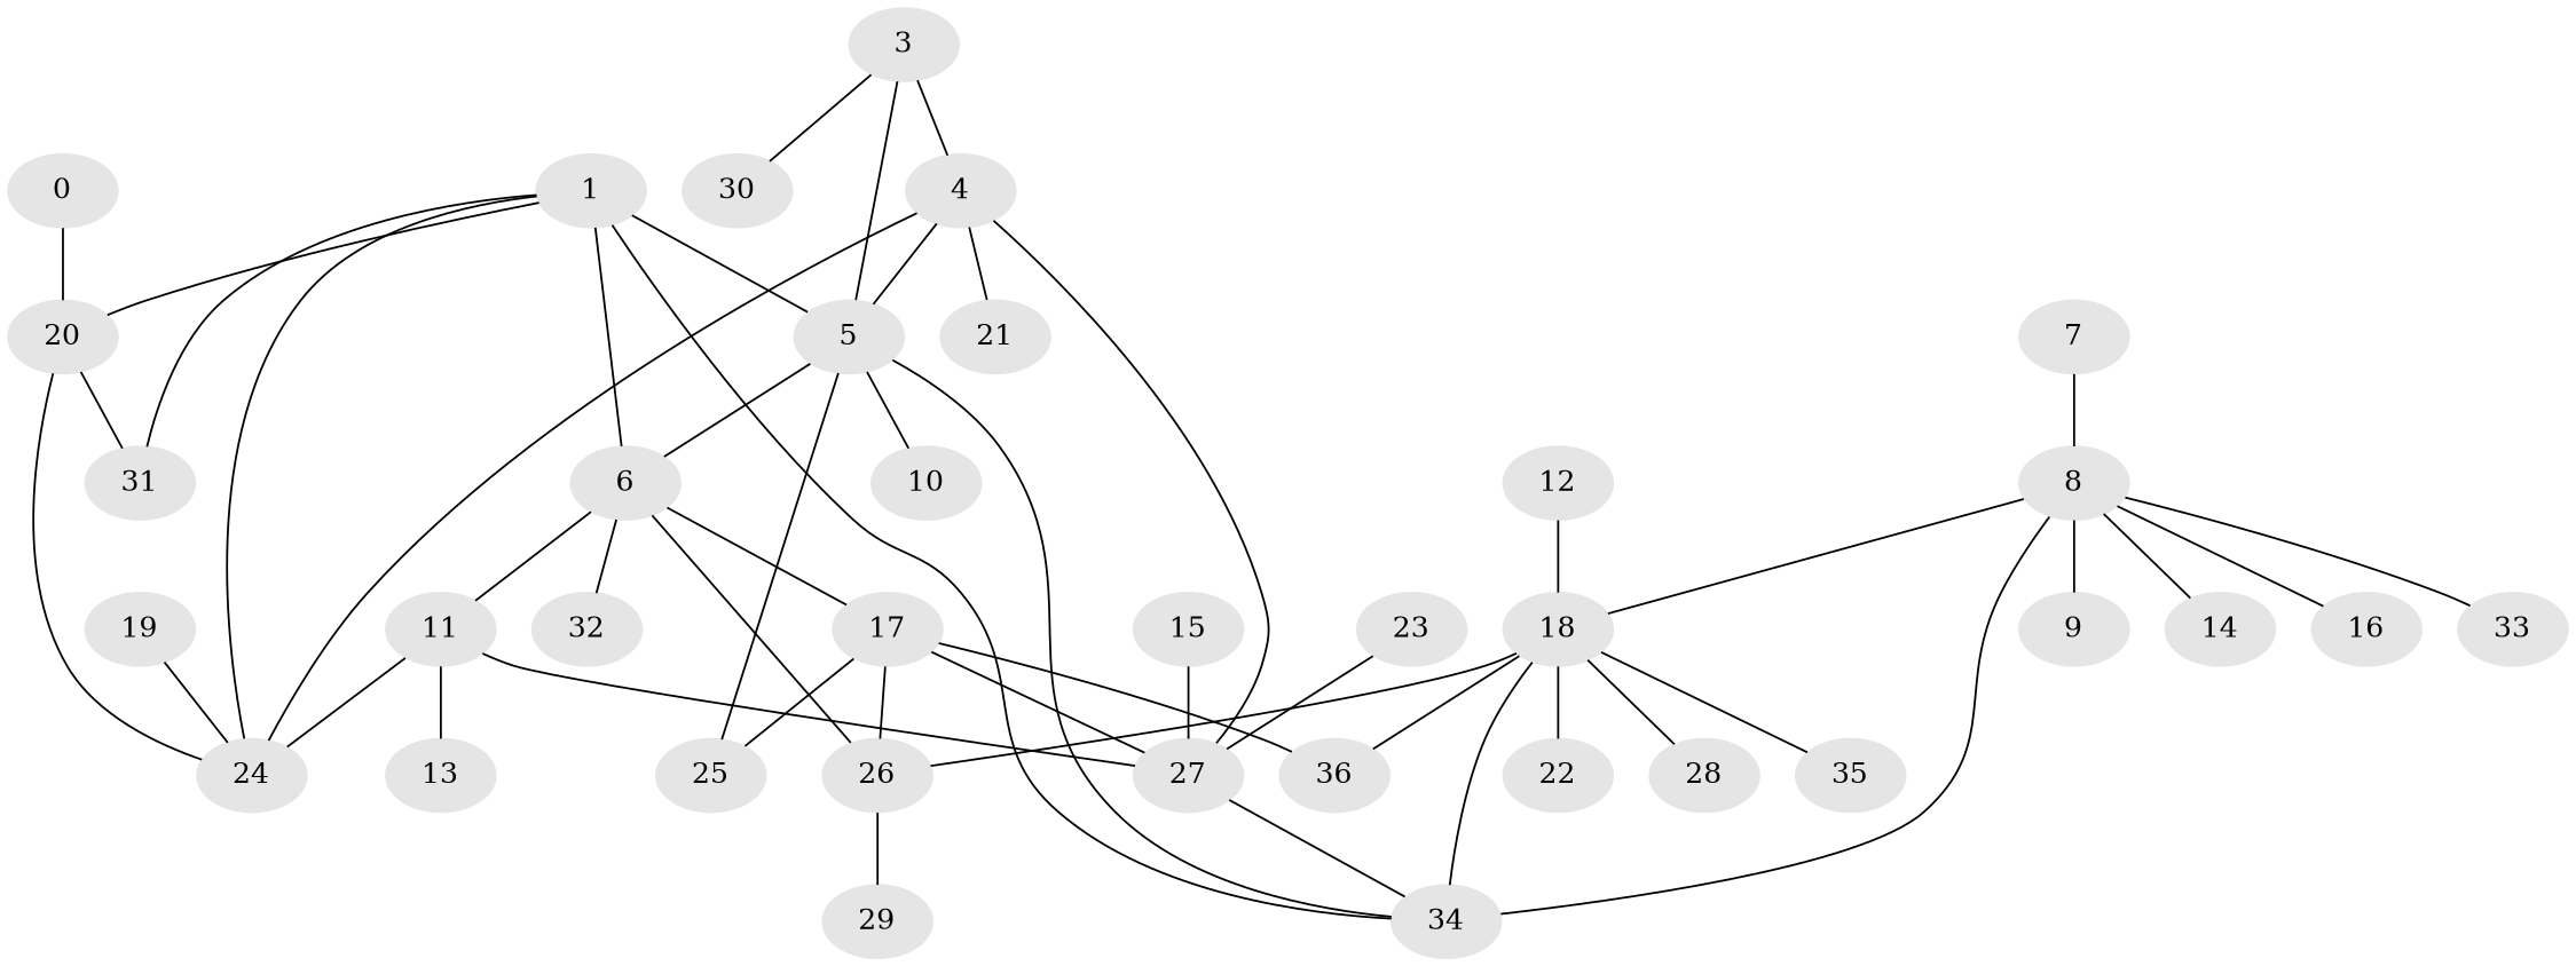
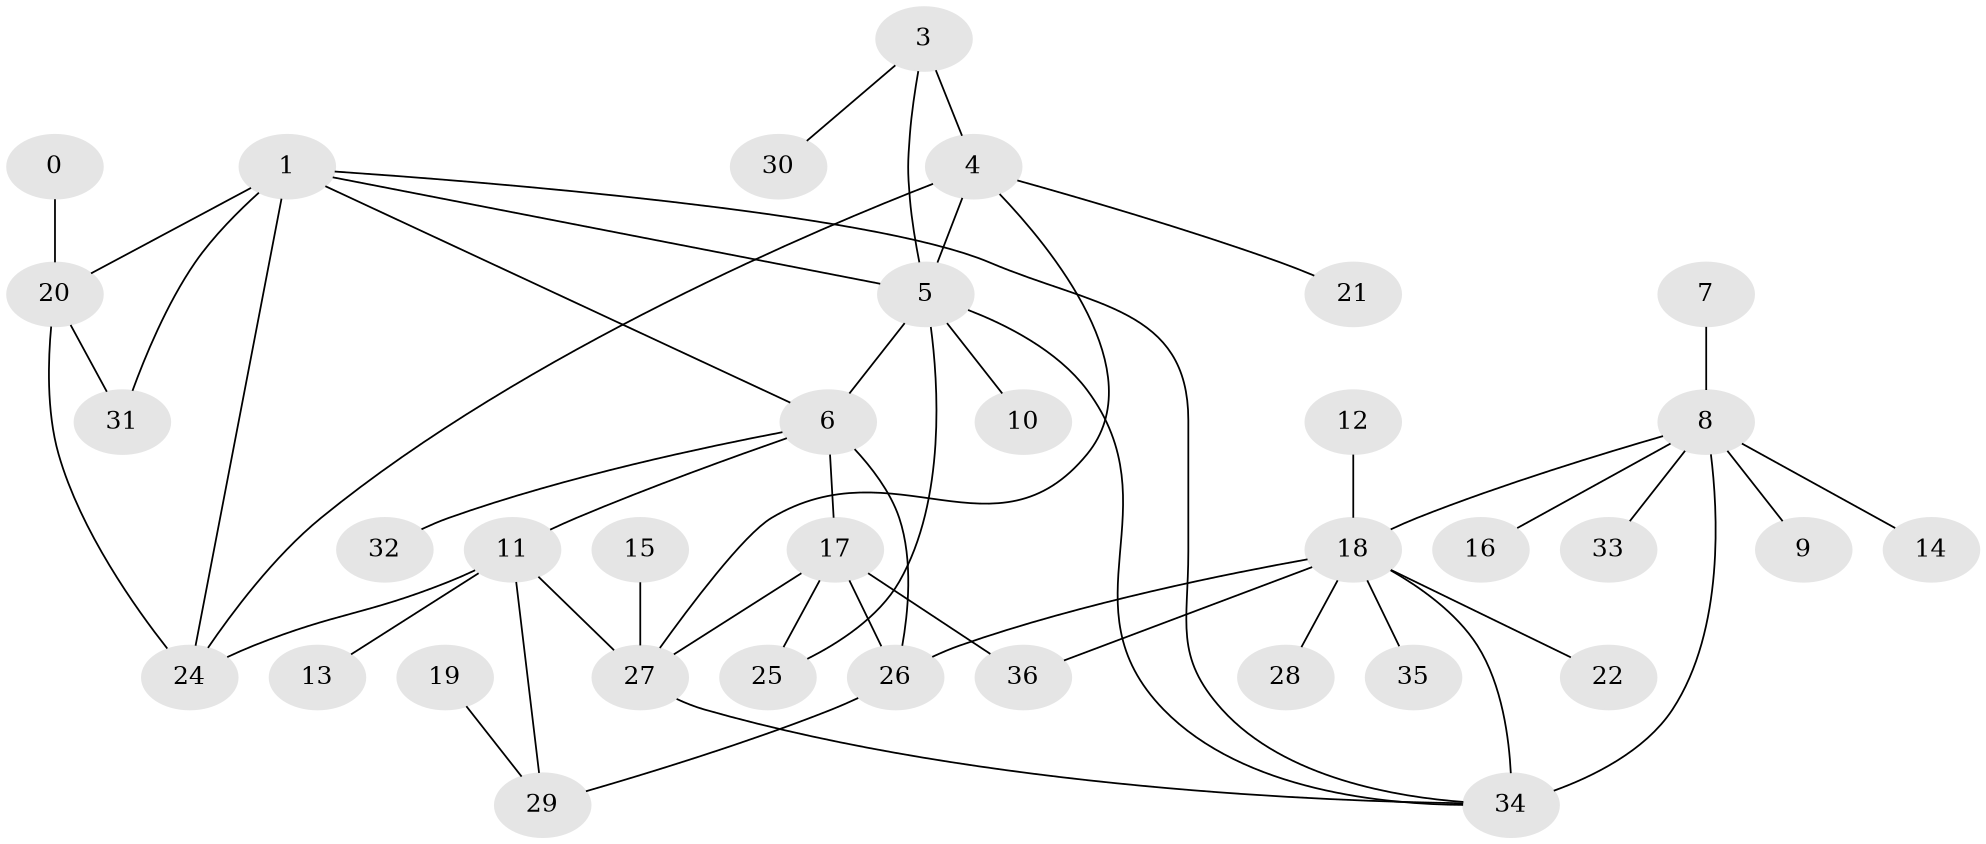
  graph {
    node [color=gray90 style=filled]
    edge [weight=1.0]
    1
    5
    6
    20
    24
    31
    34
    10
    25
    11
    17
    26
    32
    n14 [label=0]
    3
    4
    30
    21
    27
    13
    29
    36
    7
    8
    9
    14
    16
    18
    33
    22
    28
    35
    12
    15
    19
-   23
    1 -- 5 [weight=2.0]
    1 -- 6
    1 -- 20
    1 -- 24
    1 -- 31
    1 -- 34
    5 -- 6
    5 -- 34
    5 -- 10
    5 -- 25
    6 -- 11
    6 -- 17 [weight=2.0]
    6 -- 26 [weight=2.0]
    6 -- 32
    20 -- 24
    20 -- 31
    11 -- 24
    11 -- 27 [weight=3.0]
    11 -- 13
+   11 -- 29
    17 -- 25
    17 -- 26
    17 -- 27
    17 -- 36
    26 -- 29
    n14 -- 20
    3 -- 5
    3 -- 4 [weight=2.0]
    3 -- 30
    4 -- 5 [weight=2.0]
    4 -- 24
    4 -- 21
    4 -- 27
    27 -- 34
    7 -- 8
    8 -- 34 [weight=2.0]
    8 -- 9
    8 -- 14
    8 -- 16
    8 -- 18
    8 -- 33
    18 -- 34 [weight=2.0]
    18 -- 26
    18 -- 36
    18 -- 22
    18 -- 28
    18 -- 35
    12 -- 18
    15 -- 27
-   19 -- 24
-   23 -- 27
+   19 -- 29
  }
